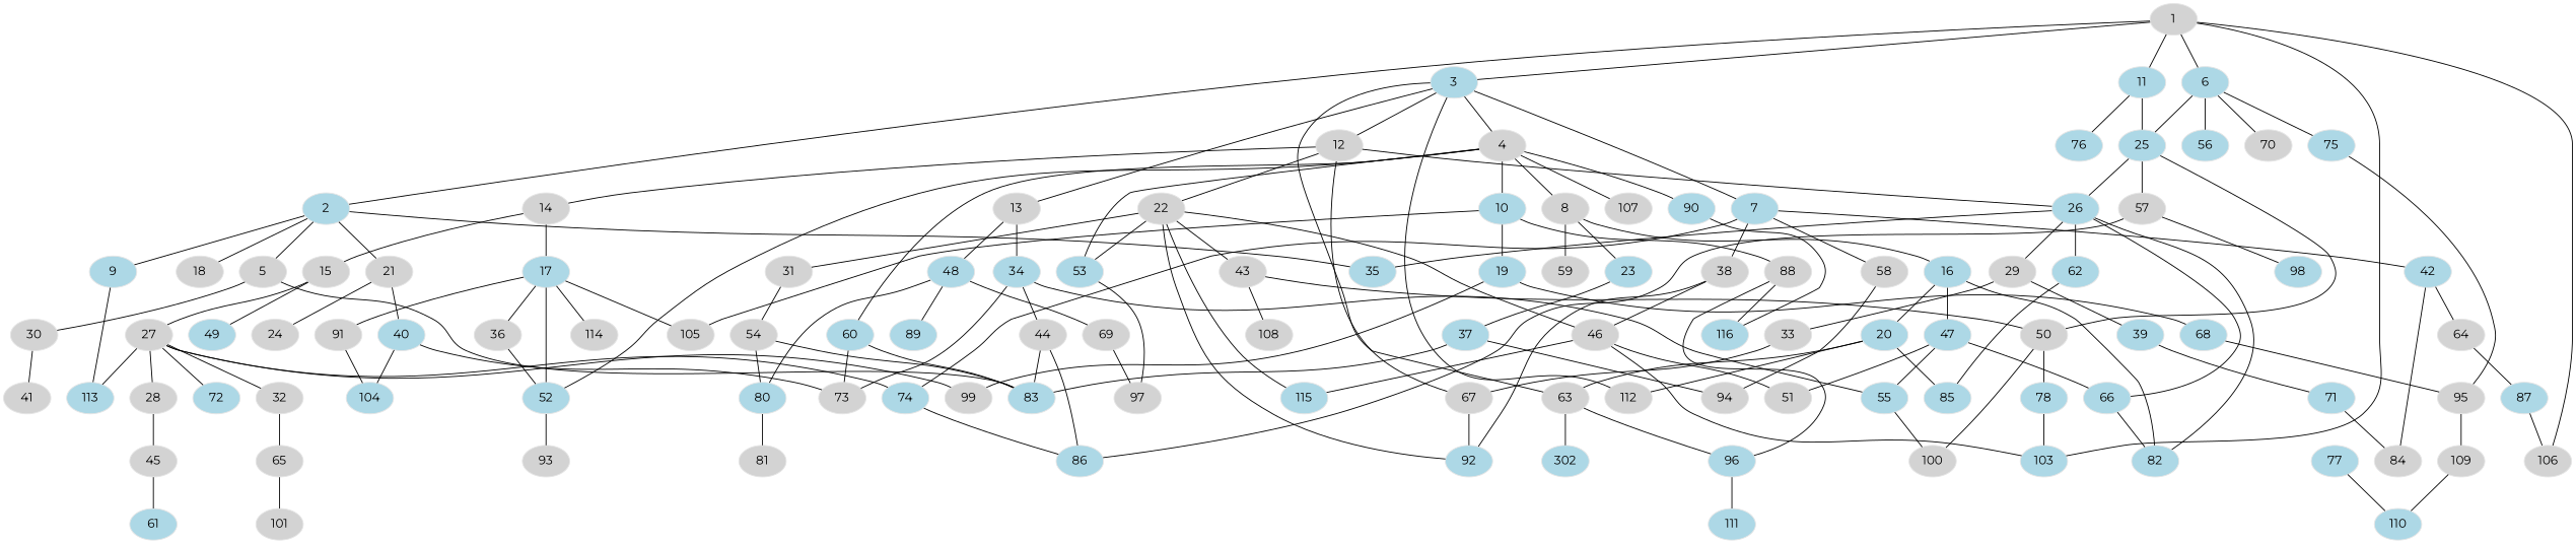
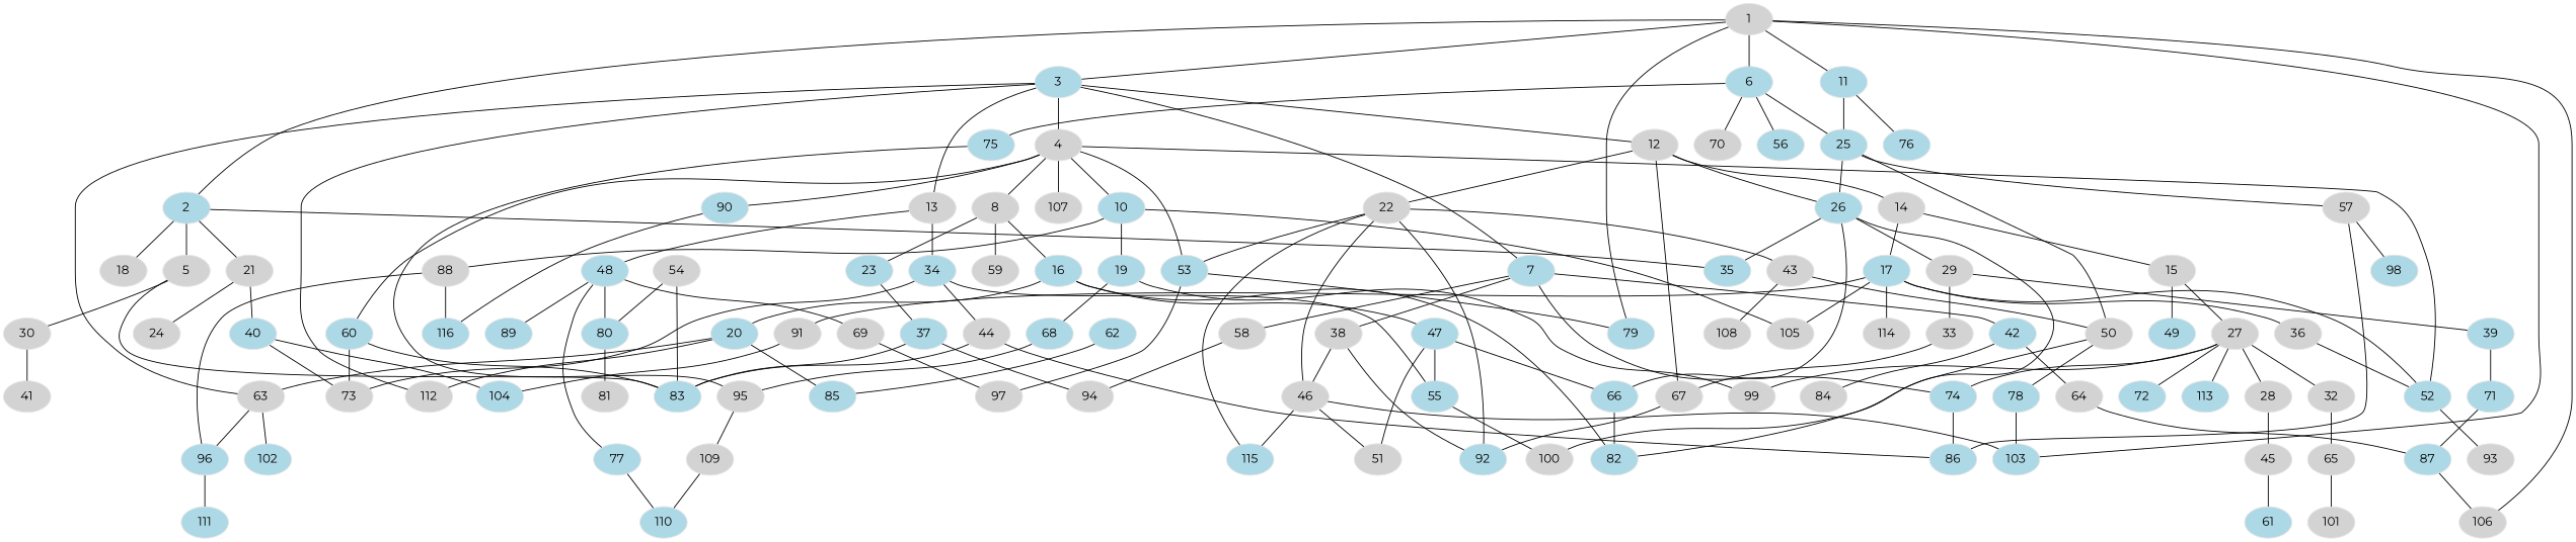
  graph {
    fontname=Montserrat
    node [color=gray90 fillcolor=lightblue fontname=Montserrat style=filled]
    edge [fontname=Montserrat]
    1 [fillcolor=lightgrey]
    2
    3
    6
    11
+   79
    103
    106 [fillcolor=lightgrey]
    5 [fillcolor=lightgrey]
-   9
    18 [fillcolor=lightgrey]
    21 [fillcolor=lightgrey]
    35
    4 [fillcolor=lightgrey]
    7
    12 [fillcolor=lightgrey]
    13 [fillcolor=lightgrey]
    63 [fillcolor=lightgrey]
    112 [fillcolor=lightgrey]
    25
    56
    70 [fillcolor=lightgrey]
    75
    76
    30 [fillcolor=lightgrey]
    83
    113
    24 [fillcolor=lightgrey]
    40
    8 [fillcolor=lightgrey]
    10
    52
    53
    60
    90
    107 [fillcolor=lightgrey]
    38 [fillcolor=lightgrey]
    42
    58 [fillcolor=lightgrey]
    74
    14 [fillcolor=lightgrey]
    22 [fillcolor=lightgrey]
    26
    67 [fillcolor=lightgrey]
    34
    48
    96
-   102 [label=302]
+   102
    16
    23
    59 [fillcolor=lightgrey]
    19
    88 [fillcolor=lightgrey]
    105 [fillcolor=lightgrey]
    93 [fillcolor=lightgrey]
    97 [fillcolor=lightgrey]
    73 [fillcolor=lightgrey]
    116
    41 [fillcolor=lightgrey]
    50 [fillcolor=lightgrey]
    57 [fillcolor=lightgrey]
    95 [fillcolor=lightgrey]
    46 [fillcolor=lightgrey]
    92
    64 [fillcolor=lightgrey]
    84 [fillcolor=lightgrey]
    94 [fillcolor=lightgrey]
    86
    20
    47
    82
    37
    68
    99 [fillcolor=lightgrey]
    15 [fillcolor=lightgrey]
    17
-   31 [fillcolor=lightgrey]
    43 [fillcolor=lightgrey]
    115
    29 [fillcolor=lightgrey]
    62
    66
    44 [fillcolor=lightgrey]
    55
    69 [fillcolor=lightgrey]
    77
    80
    89
    27 [fillcolor=lightgrey]
    49
    36 [fillcolor=lightgrey]
    91 [fillcolor=lightgrey]
    114 [fillcolor=lightgrey]
    28 [fillcolor=lightgrey]
    32 [fillcolor=lightgrey]
    72
    85
    51 [fillcolor=lightgrey]
    104
    54 [fillcolor=lightgrey]
    108 [fillcolor=lightgrey]
    78
    100 [fillcolor=lightgrey]
    98
    33 [fillcolor=lightgrey]
    39
    45 [fillcolor=lightgrey]
    65 [fillcolor=lightgrey]
    61
    71
    101 [fillcolor=lightgrey]
    87
    110
    81 [fillcolor=lightgrey]
    111
    109 [fillcolor=lightgrey]
    1 -- 2
    1 -- 3
    1 -- 6
    1 -- 11
+   1 -- 79
    1 -- 103
    1 -- 106
    2 -- 5
-   2 -- 9
    2 -- 18
    2 -- 21
    2 -- 35
    3 -- 4
    3 -- 7
    3 -- 12
    3 -- 13
    3 -- 63
    3 -- 112
    6 -- 25
    6 -- 56
    6 -- 70
    6 -- 75
    11 -- 25
    11 -- 76
    5 -- 30
    5 -- 83
-   9 -- 113
    21 -- 24
    21 -- 40
    4 -- 8
    4 -- 10
    4 -- 52
    4 -- 53
    4 -- 60
    4 -- 90
    4 -- 107
    7 -- 38
    7 -- 42
    7 -- 58
    7 -- 74
    12 -- 14
    12 -- 22
    12 -- 26
    12 -- 67
    13 -- 34
    13 -- 48
    63 -- 96
    63 -- 102
    25 -- 26
    25 -- 50
    25 -- 57
    75 -- 95
    30 -- 41
    40 -- 73
    40 -- 104
    8 -- 16
    8 -- 23
    8 -- 59
    10 -- 19
    10 -- 88
    10 -- 105
    52 -- 93
+   53 -- 79
    53 -- 97
    60 -- 83
    60 -- 73
    90 -- 116
    38 -- 46
    38 -- 92
    42 -- 64
    42 -- 84
    58 -- 94
    74 -- 86
    14 -- 15
    14 -- 17
    22 -- 53
    22 -- 46
    22 -- 92
-   22 -- 31
    22 -- 43
    22 -- 115
    26 -- 35
    26 -- 82
    26 -- 29
-   26 -- 62
    26 -- 66
    67 -- 92
    34 -- 73
    34 -- 44
    34 -- 55
    48 -- 69
+   48 -- 77
    48 -- 80
    48 -- 89
    96 -- 111
    16 -- 20
    16 -- 47
    16 -- 82
    23 -- 37
    19 -- 68
    19 -- 99
    88 -- 96
    88 -- 116
    50 -- 78
    50 -- 100
    57 -- 86
    57 -- 98
    95 -- 109
    46 -- 103
    46 -- 115
    46 -- 51
    64 -- 87
    20 -- 63
    20 -- 112
    20 -- 85
    47 -- 66
    47 -- 55
    47 -- 51
    37 -- 83
    37 -- 94
    68 -- 95
    15 -- 27
    15 -- 49
    17 -- 52
    17 -- 105
    17 -- 36
    17 -- 91
    17 -- 114
-   31 -- 54
    43 -- 50
    43 -- 108
    29 -- 33
    29 -- 39
    62 -- 85
    66 -- 82
    44 -- 83
    44 -- 86
    55 -- 100
    69 -- 97
    77 -- 110
    80 -- 81
    27 -- 113
    27 -- 74
    27 -- 99
    27 -- 28
    27 -- 32
    27 -- 72
    36 -- 52
    91 -- 104
    28 -- 45
    32 -- 65
    54 -- 83
    54 -- 80
    78 -- 103
    33 -- 67
    39 -- 71
    45 -- 61
    65 -- 101
-   71 -- 84
+   71 -- 87
    87 -- 106
    109 -- 110
  }
